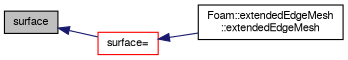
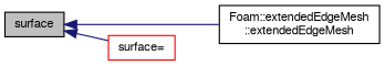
  digraph {
    rankdir=LR
    node [color=black fontname=FreeSans fontsize=10 shape=record]
    edge [color=midnightblue dir=back fontname=FreeSans fontsize=10 labelfontname=FreeSans labelfontsize=10 style=solid]
    n1 [fillcolor=grey75 fontcolor=black height=0.2 label=surface style=filled width=0.4]
    n2 [height=0.2 label="Foam::extendedEdgeMesh\l::extendedEdgeMesh" width=0.4]
    n3 [color=red height=0.2 label="surface=" width=0.4]
-   n3 -> n2
+   n1 -> n2
    n1 -> n3
  }
